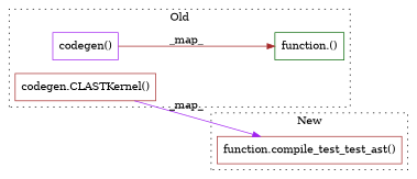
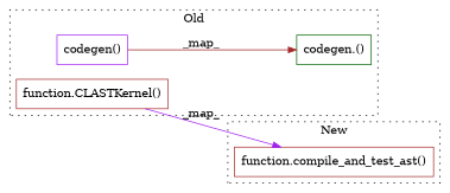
  digraph {
    rankdir=LR
    node [a=75 color=brown shape=box]
-   n1 [l="12,1" label="codegen.CLASTKernel()" s="4465,4480"]
+   n1 [l="12,1" label="function.CLASTKernel()" s="4465,4480"]
    n2 [color=purple l=11 label="codegen()" s=4486]
-   n3 [color=darkgreen l="12,7" label="function.()" s="4486,4499"]
-   n4 [l="21,1" label="function.compile_test_test_ast()" s="4552,4576"]
+   n3 [color=darkgreen l="12,7" label="codegen.()" s="4486,4499"]
+   n4 [l="21,1" label="function.compile_and_test_ast()" s="4552,4576"]
    subgraph cluster_1 {
      label=Old
      style=dotted
      n1
      n2
      n3
    }
    subgraph cluster_2 {
      label=New
      style=dotted
      n4
    }
    n1 -> n4 [color=purple label=_map_]
    n2 -> n3 [color=brown label=_map_]
  }
